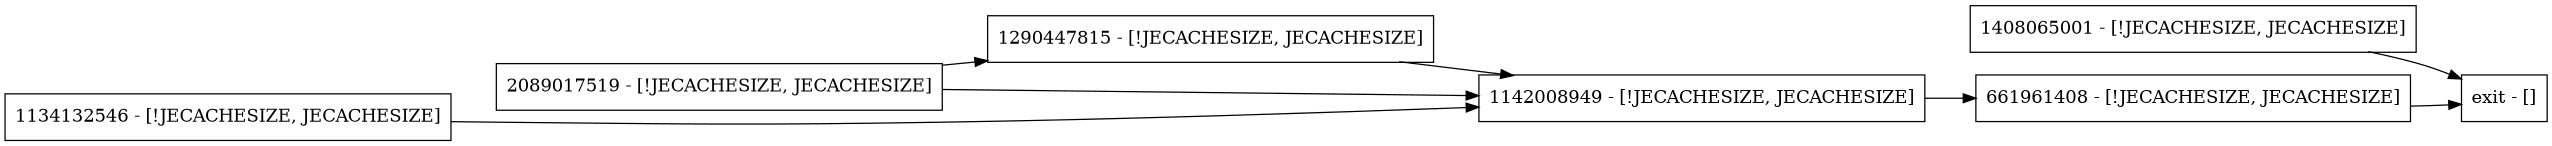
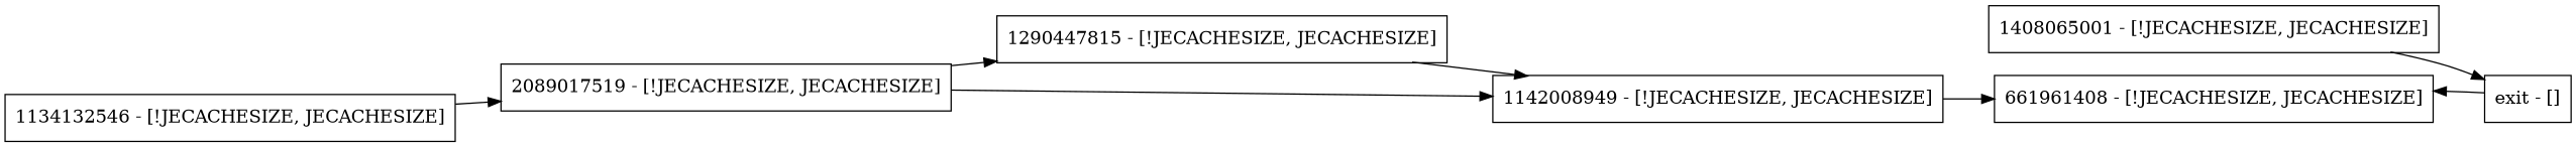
  digraph {
    rankdir=LR
    node [shape=record]
    n1 [label="2089017519 - [!JECACHESIZE, JECACHESIZE]"]
    n2 [label="1290447815 - [!JECACHESIZE, JECACHESIZE]"]
    n3 [label="1142008949 - [!JECACHESIZE, JECACHESIZE]"]
    n4 [label="661961408 - [!JECACHESIZE, JECACHESIZE]"]
    n5 [label="exit - []"]
    n6 [label="1134132546 - [!JECACHESIZE, JECACHESIZE]"]
    n7 [label="1408065001 - [!JECACHESIZE, JECACHESIZE]"]
    n1 -> n2
    n1 -> n3
    n2 -> n3
    n3 -> n4
-   n4 -> n5
-   n6 -> n3
+   n5 -> n4
+   n6 -> n1
    n7 -> n5
  }
